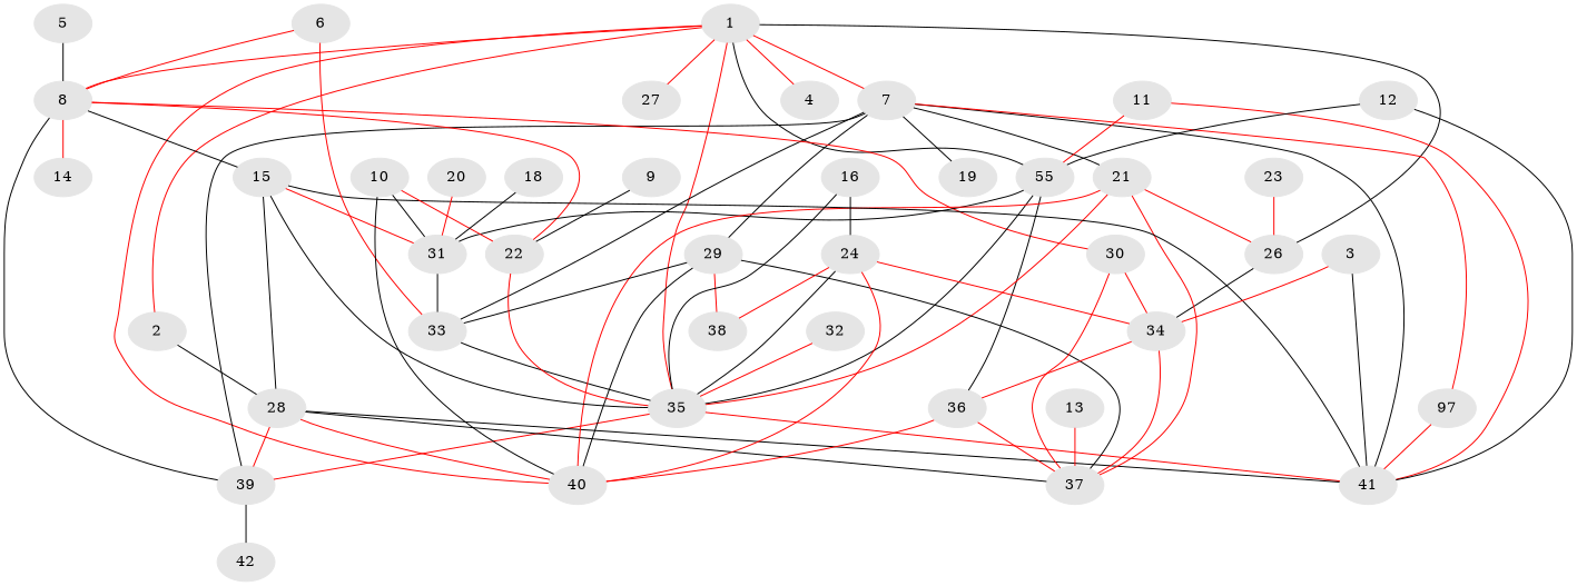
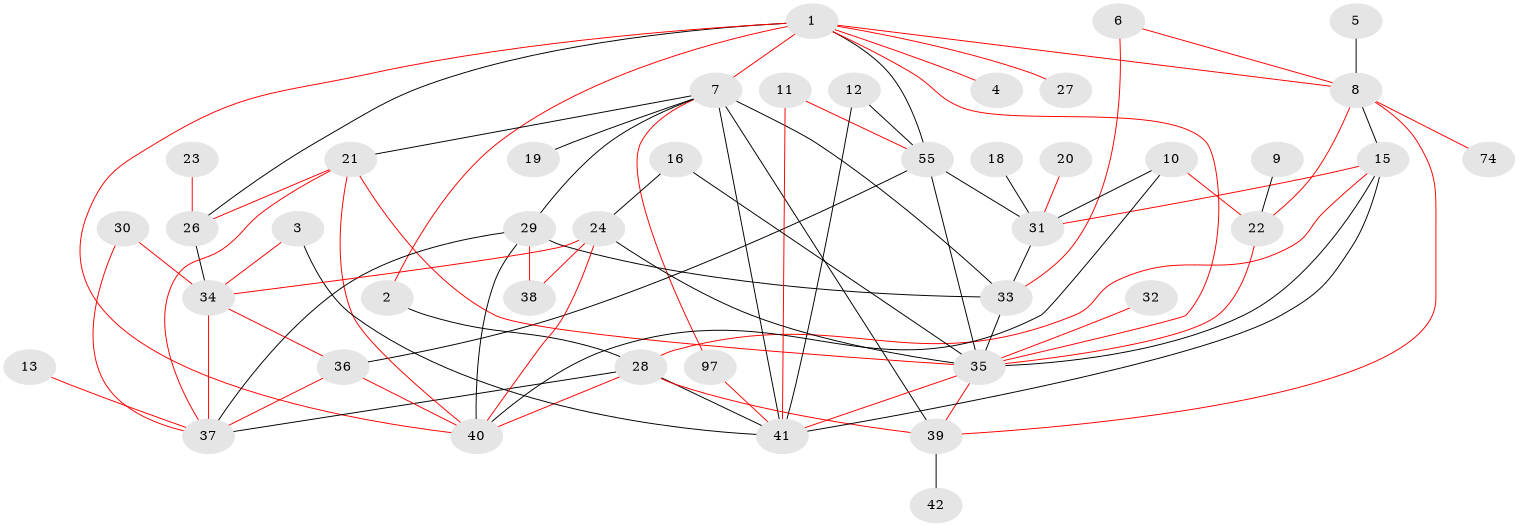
  graph {
    node [color=gray90 style=filled]
    edge [color=red weight=1.0]
    1
    2
    4
    7
    8
    n6 [label=55]
    26
    27
    35
    40
    28
    41
    33
    n14 [label=97]
    19
    21
    29
    39
-   14
+   14 [label=74]
    15
    22
    30
    31
    36
    34
    37
    3
    5
    6
    38
    42
    9
    10
    11
    12
    13
    16
    24
    18
    20
    23
    32
    1 -- 2
    1 -- 4
    1 -- 7 [weight=2.0]
    1 -- 8
    1 -- n6 [color=black]
    1 -- 26 [color=black]
    1 -- 27
    1 -- 35
    1 -- 40
    2 -- 28 [color=black]
    7 -- 41 [color=black]
    7 -- 33 [color=black]
    7 -- n14
    7 -- 19 [color=black]
    7 -- 21 [color=black]
    7 -- 29 [color=black]
    7 -- 39 [color=black]
-   8 -- 39 [color=black]
+   8 -- 39
    8 -- 14
    8 -- 15 [color=black]
    8 -- 22
-   8 -- 30
    n6 -- 35 [color=black]
    n6 -- 31 [color=black]
    n6 -- 36 [color=black]
    26 -- 34 [color=black]
    35 -- 41
    35 -- 39
    28 -- 40
    28 -- 41 [color=black]
    28 -- 39
    28 -- 37 [color=black]
    33 -- 35 [color=black]
    n14 -- 41
    21 -- 26
    21 -- 35
    21 -- 40
    21 -- 37
    29 -- 40 [color=black]
    29 -- 33 [color=black]
    29 -- 37 [color=black]
    29 -- 38
    39 -- 42 [color=black]
    15 -- 35 [color=black]
-   15 -- 28 [color=black]
+   15 -- 28
    15 -- 41 [color=black]
    15 -- 31
    22 -- 35 [weight=2.0]
    30 -- 34
    30 -- 37
    31 -- 33 [color=black]
    36 -- 40
    36 -- 37
    34 -- 36
    34 -- 37
    3 -- 41 [color=black]
    3 -- 34
    5 -- 8 [color=black]
    6 -- 8
    6 -- 33 [weight=2.0]
    9 -- 22 [color=black]
    10 -- 40 [color=black]
    10 -- 22
    10 -- 31 [color=black]
    11 -- n6
    11 -- 41
    12 -- n6 [color=black]
    12 -- 41 [color=black]
    13 -- 37
    16 -- 35 [color=black]
    16 -- 24 [color=black]
    24 -- 35 [color=black]
    24 -- 40
    24 -- 34
    24 -- 38
    18 -- 31 [color=black]
    20 -- 31
    23 -- 26
    32 -- 35
  }
